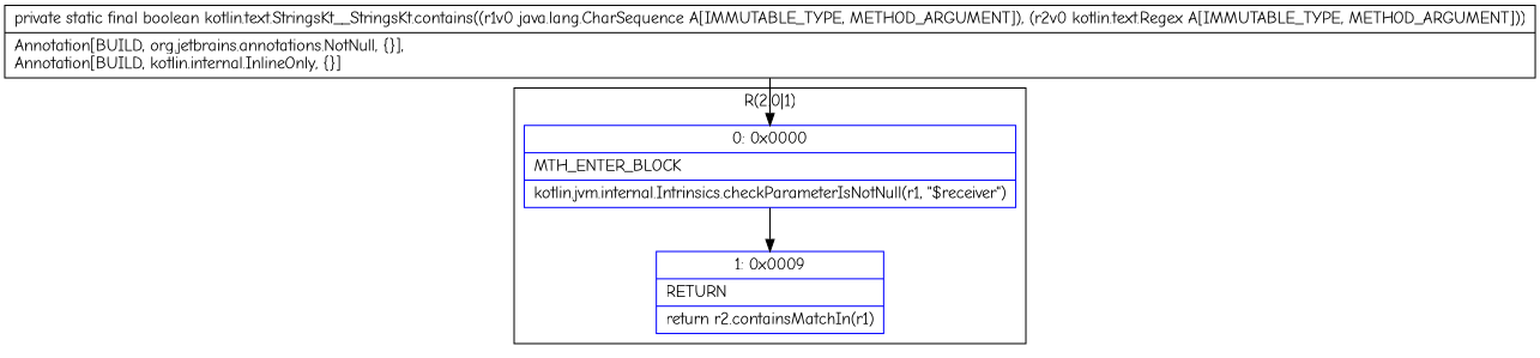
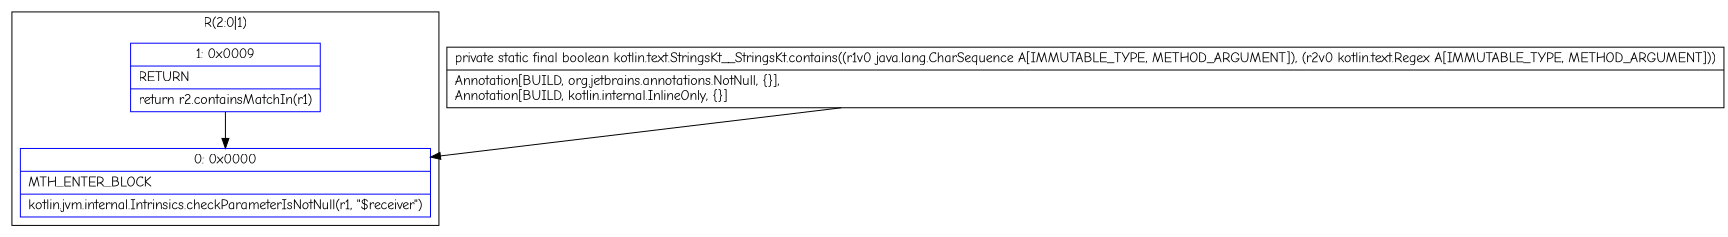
  digraph {
    fontname="Comic Neue"
    node [color=blue shape=record fontname="Comic Neue"]
    edge [fontname="Comic Neue"]
    n1 [label="{0\:\ 0x0000|MTH_ENTER_BLOCK\l|kotlin.jvm.internal.Intrinsics.checkParameterIsNotNull(r1, \"$receiver\")\l}"]
    n2 [label="{1\:\ 0x0009|RETURN\l|return r2.containsMatchIn(r1)\l}"]
    n3 [label="{private static final boolean kotlin.text.StringsKt__StringsKt.contains((r1v0 java.lang.CharSequence A[IMMUTABLE_TYPE, METHOD_ARGUMENT]), (r2v0 kotlin.text.Regex A[IMMUTABLE_TYPE, METHOD_ARGUMENT]))  | Annotation[BUILD, org.jetbrains.annotations.NotNull, \{\}], \lAnnotation[BUILD, kotlin.internal.InlineOnly, \{\}]\l}" color=""]
    subgraph cluster_1 {
      label="R(2:0|1)"
      n1
      n2
    }
-   n1 -> n2
+   n2 -> n1
    n3 -> n1
  }
